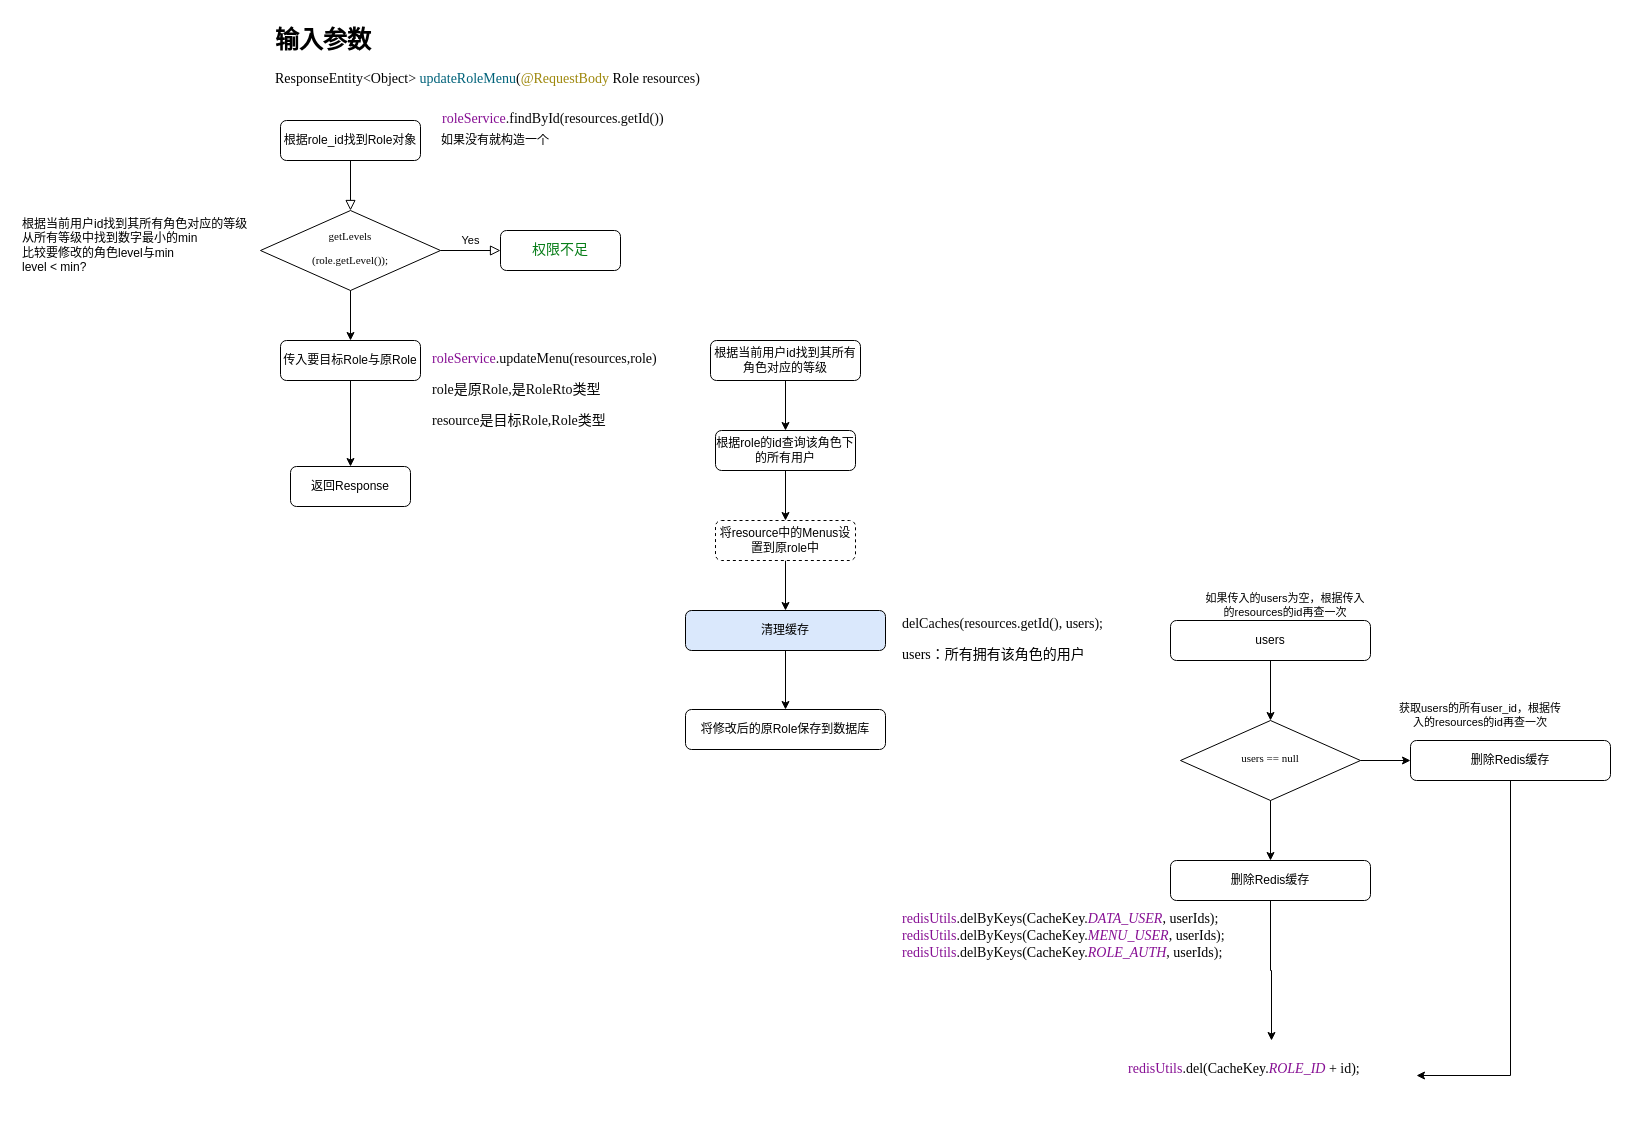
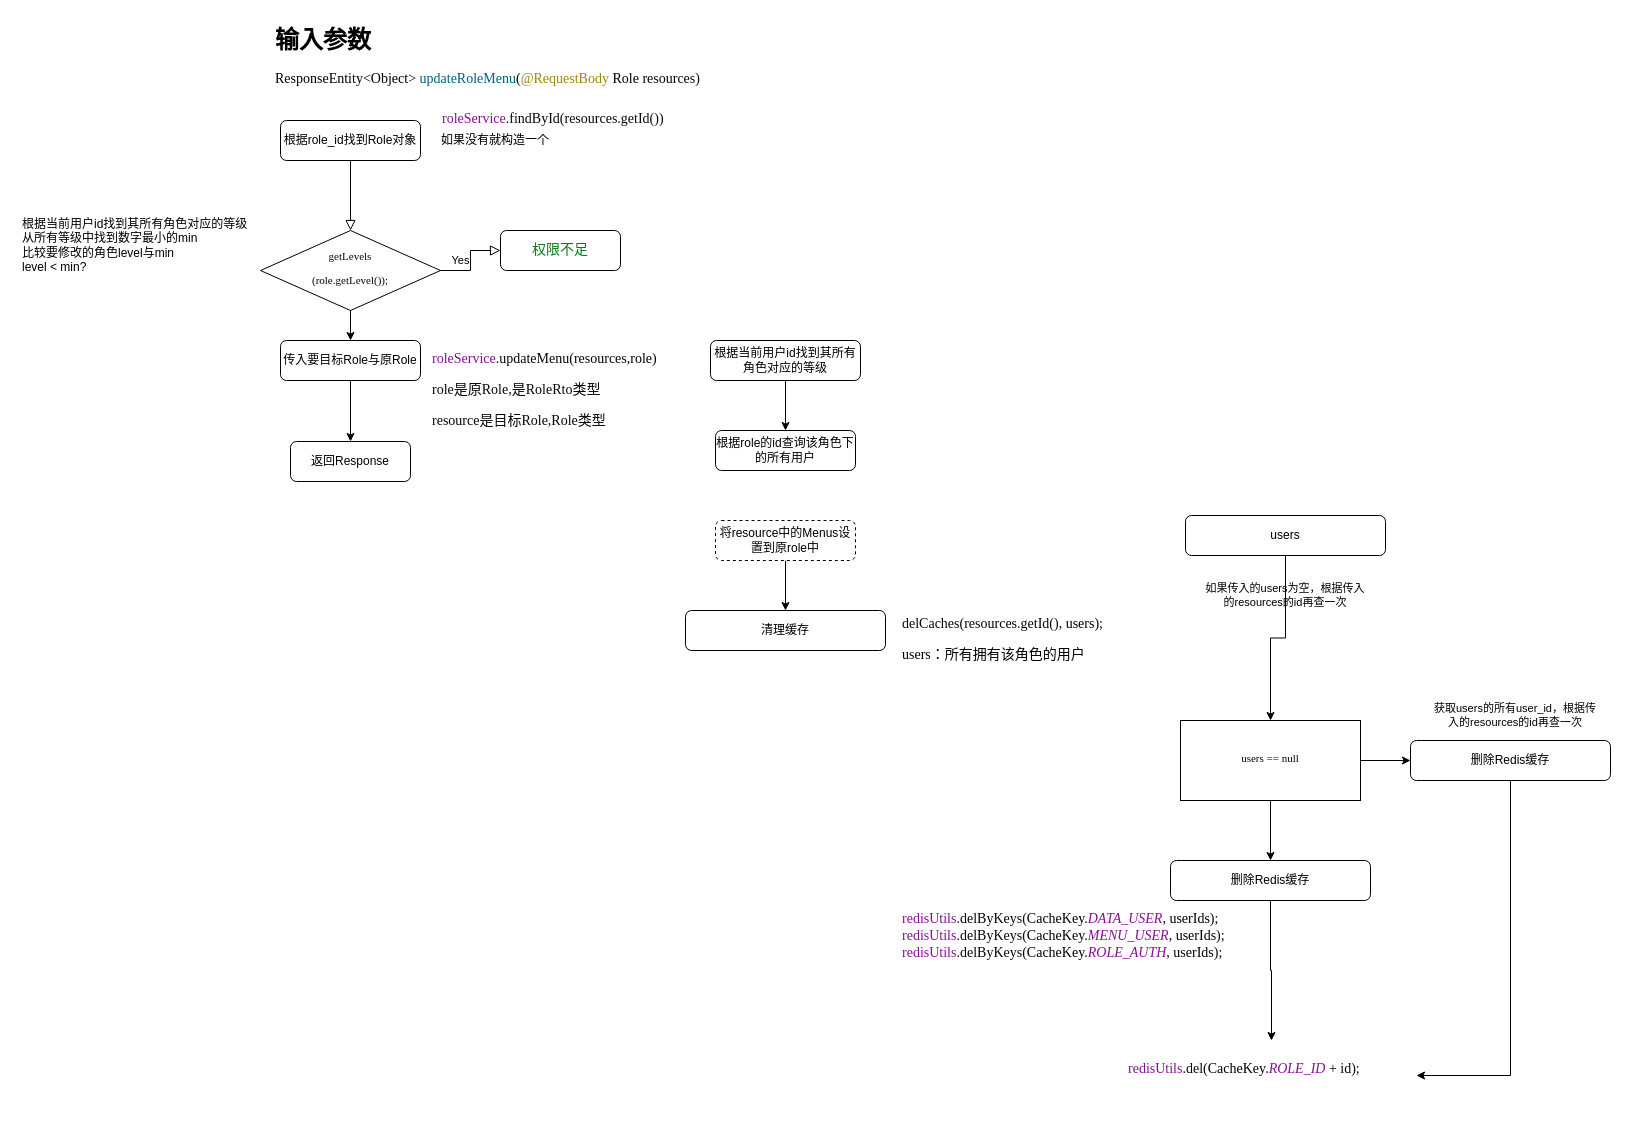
  <mxCell id="0" />
  <mxCell id="1" parent="0" />
  <mxCell id="2" value="" style="rounded=0;html=1;jettySize=auto;orthogonalLoop=1;fontSize=11;endArrow=block;endFill=0;endSize=8;strokeWidth=1;shadow=0;labelBackgroundColor=none;edgeStyle=orthogonalEdgeStyle;" parent="1" source="3" target="6" edge="1"><mxGeometry relative="1" as="geometry" /></mxCell>
  <mxCell id="3" value="根据role_id找到Role对象" style="rounded=1;whiteSpace=wrap;html=1;fontSize=12;glass=0;strokeWidth=1;shadow=0;" parent="1" vertex="1"><mxGeometry x="280" y="120" width="140" height="40" as="geometry" /></mxCell>
  <mxCell id="4" value="Yes" style="edgeStyle=orthogonalEdgeStyle;rounded=0;html=1;jettySize=auto;orthogonalLoop=1;fontSize=11;endArrow=block;endFill=0;endSize=8;strokeWidth=1;shadow=0;labelBackgroundColor=none;" parent="1" source="6" target="7" edge="1"><mxGeometry y="10" relative="1" as="geometry"><mxPoint as="offset" /></mxGeometry></mxCell>
  <mxCell id="5" value="" style="edgeStyle=orthogonalEdgeStyle;rounded=0;orthogonalLoop=1;jettySize=auto;html=1;fontSize=11;" edge="1" parent="1" source="6" target="13"><mxGeometry relative="1" as="geometry" /></mxCell>
- <mxCell id="6" value="&lt;pre style=&quot;color: rgb(8, 8, 8); font-family: &amp;quot;JetBrains Mono&amp;quot;; font-size: 11px;&quot;&gt;&lt;font style=&quot;font-size: 11px;&quot;&gt;getLevels&lt;/font&gt;&lt;/pre&gt;&lt;pre style=&quot;color: rgb(8, 8, 8); font-family: &amp;quot;JetBrains Mono&amp;quot;; font-size: 11px;&quot;&gt;&lt;font style=&quot;font-size: 11px;&quot;&gt;(&lt;span style=&quot;color: rgb(0, 0, 0); font-size: 11px;&quot;&gt;role&lt;/span&gt;.getLevel());&lt;/font&gt;&lt;/pre&gt;" style="rhombus;whiteSpace=wrap;html=1;shadow=0;fontFamily=Helvetica;fontSize=12;align=center;strokeWidth=1;spacing=6;spacingTop=-4;fillColor=none;" parent="1" vertex="1"><mxGeometry x="260" y="210" width="180" height="80" as="geometry" /></mxCell>
+ <mxCell id="6" value="&lt;pre style=&quot;color: rgb(8, 8, 8); font-family: &amp;quot;JetBrains Mono&amp;quot;; font-size: 11px;&quot;&gt;&lt;font style=&quot;font-size: 11px;&quot;&gt;getLevels&lt;/font&gt;&lt;/pre&gt;&lt;pre style=&quot;color: rgb(8, 8, 8); font-family: &amp;quot;JetBrains Mono&amp;quot;; font-size: 11px;&quot;&gt;&lt;font style=&quot;font-size: 11px;&quot;&gt;(&lt;span style=&quot;color: rgb(0, 0, 0); font-size: 11px;&quot;&gt;role&lt;/span&gt;.getLevel());&lt;/font&gt;&lt;/pre&gt;" style="rhombus;whiteSpace=wrap;html=1;shadow=0;fontFamily=Helvetica;fontSize=12;align=center;strokeWidth=1;spacing=6;spacingTop=-4;fillColor=none;" parent="1" vertex="1"><mxGeometry x="260" y="230" width="180" height="80" as="geometry" /></mxCell>
  <mxCell id="7" value="&lt;pre style=&quot;background-color:#ffffff;color:#080808;font-family:'宋体';font-size:10.5pt;&quot;&gt;&lt;span style=&quot;color:#067d17;&quot;&gt;权限不足&lt;/span&gt;&lt;/pre&gt;" style="rounded=1;whiteSpace=wrap;html=1;fontSize=12;glass=0;strokeWidth=1;shadow=0;" parent="1" vertex="1"><mxGeometry x="500" y="230" width="120" height="40" as="geometry" /></mxCell>
- <mxCell id="8" value="返回Response" style="rounded=1;whiteSpace=wrap;html=1;fontSize=12;glass=0;strokeWidth=1;shadow=0;" parent="1" vertex="1"><mxGeometry x="290" y="466" width="120" height="40" as="geometry" /></mxCell>
+ <mxCell id="8" value="返回Response" style="rounded=1;whiteSpace=wrap;html=1;fontSize=12;glass=0;strokeWidth=1;shadow=0;" parent="1" vertex="1"><mxGeometry x="290" y="441" width="120" height="40" as="geometry" /></mxCell>
  <mxCell id="9" value="&lt;h1&gt;输入参数&lt;/h1&gt;&lt;pre style=&quot;background-color:#ffffff;color:#080808;font-family:'JetBrains Mono';font-size:10.5pt;&quot;&gt;&lt;span style=&quot;color:#000000;&quot;&gt;ResponseEntity&lt;/span&gt;&amp;lt;&lt;span style=&quot;color:#000000;&quot;&gt;Object&lt;/span&gt;&amp;gt; &lt;span style=&quot;color:#00627a;&quot;&gt;updateRoleMenu&lt;/span&gt;(&lt;span style=&quot;color:#9e880d;&quot;&gt;@RequestBody &lt;/span&gt;&lt;span style=&quot;color:#000000;&quot;&gt;Role &lt;/span&gt;resources)&lt;/pre&gt;" style="text;html=1;strokeColor=none;fillColor=none;spacing=5;spacingTop=-20;whiteSpace=wrap;overflow=hidden;rounded=0;" vertex="1" parent="1"><mxGeometry x="270" y="20" width="520" height="80" as="geometry" /></mxCell>
  <mxCell id="10" value="如果没有就构造一个" style="text;html=1;strokeColor=none;fillColor=none;align=center;verticalAlign=middle;whiteSpace=wrap;rounded=0;" vertex="1" parent="1"><mxGeometry x="440" y="125" width="110" height="30" as="geometry" /></mxCell>
  <mxCell id="11" value="根据当前用户id找到其所有角色对应的等级&lt;br&gt;从所有等级中找到数字最小的min&lt;br&gt;比较要修改的角色level与min&lt;br&gt;level &amp;lt; min?" style="text;html=1;strokeColor=none;fillColor=none;align=left;verticalAlign=middle;whiteSpace=wrap;rounded=0;" vertex="1" parent="1"><mxGeometry x="20" y="210" width="230" height="70" as="geometry" /></mxCell>
  <mxCell id="12" value="" style="edgeStyle=orthogonalEdgeStyle;rounded=0;orthogonalLoop=1;jettySize=auto;html=1;fontSize=11;" edge="1" parent="1" source="13" target="8"><mxGeometry relative="1" as="geometry" /></mxCell>
  <mxCell id="13" value="传入要目标Role与原Role" style="rounded=1;whiteSpace=wrap;html=1;fontSize=12;glass=0;strokeWidth=1;shadow=0;" vertex="1" parent="1"><mxGeometry x="280" y="340" width="140" height="40" as="geometry" /></mxCell>
  <mxCell id="14" value="&lt;pre style=&quot;font-style: normal; font-variant-ligatures: normal; font-variant-caps: normal; font-weight: 400; letter-spacing: normal; orphans: 2; text-align: left; text-indent: 0px; text-transform: none; widows: 2; word-spacing: 0px; -webkit-text-stroke-width: 0px; text-decoration-thickness: initial; text-decoration-style: initial; text-decoration-color: initial; background-color: rgb(255, 255, 255); color: rgb(8, 8, 8); font-family: &amp;quot;JetBrains Mono&amp;quot;; font-size: 10.5pt;&quot;&gt;&lt;br&gt;&lt;/pre&gt;" style="text;whiteSpace=wrap;html=1;fontSize=11;" vertex="1" parent="1"><mxGeometry x="490" y="90" width="290" height="70" as="geometry" /></mxCell>
  <mxCell id="15" value="&lt;pre style=&quot;background-color:#ffffff;color:#080808;font-family:'JetBrains Mono';font-size:10.5pt;&quot;&gt;&lt;span style=&quot;color:#871094;&quot;&gt;roleService&lt;/span&gt;.findById(resources.getId())&lt;/pre&gt;" style="text;whiteSpace=wrap;html=1;fontSize=11;" vertex="1" parent="1"><mxGeometry x="440" y="90" width="290" height="70" as="geometry" /></mxCell>
  <mxCell id="16" value="&lt;pre style=&quot;background-color:#ffffff;color:#080808;font-family:'JetBrains Mono';font-size:10.5pt;&quot;&gt;&lt;span style=&quot;color:#871094;&quot;&gt;roleService&lt;/span&gt;.updateMenu(resources,&lt;span style=&quot;color:#000000;&quot;&gt;role&lt;/span&gt;)&lt;/pre&gt;&lt;pre style=&quot;background-color:#ffffff;color:#080808;font-family:'JetBrains Mono';font-size:10.5pt;&quot;&gt;role是原Role,是RoleRto类型&lt;/pre&gt;&lt;pre style=&quot;background-color:#ffffff;color:#080808;font-family:'JetBrains Mono';font-size:10.5pt;&quot;&gt;resource是目标Role,Role类型&lt;/pre&gt;" style="text;whiteSpace=wrap;html=1;fontSize=11;" vertex="1" parent="1"><mxGeometry x="430" y="330" width="300" height="110" as="geometry" /></mxCell>
  <mxCell id="17" value="" style="edgeStyle=orthogonalEdgeStyle;rounded=0;orthogonalLoop=1;jettySize=auto;html=1;fontSize=11;" edge="1" parent="1" source="18" target="20"><mxGeometry relative="1" as="geometry" /></mxCell>
  <mxCell id="18" value="根据当前用户id找到其所有角色对应的等级" style="rounded=1;whiteSpace=wrap;html=1;fontSize=12;glass=0;strokeWidth=1;shadow=0;" vertex="1" parent="1"><mxGeometry x="710" y="340" width="150" height="40" as="geometry" /></mxCell>
- <mxCell id="19" value="" style="edgeStyle=orthogonalEdgeStyle;rounded=0;orthogonalLoop=1;jettySize=auto;html=1;fontSize=11;" edge="1" parent="1" source="20" target="22"><mxGeometry relative="1" as="geometry" /></mxCell>
  <mxCell id="20" value="根据role的id查询该角色下的所有用户" style="rounded=1;whiteSpace=wrap;html=1;fontSize=12;glass=0;strokeWidth=1;shadow=0;" vertex="1" parent="1"><mxGeometry x="715" y="430" width="140" height="40" as="geometry" /></mxCell>
  <mxCell id="21" value="" style="edgeStyle=orthogonalEdgeStyle;rounded=0;orthogonalLoop=1;jettySize=auto;html=1;fontSize=11;" edge="1" parent="1" source="22" target="24"><mxGeometry relative="1" as="geometry" /></mxCell>
  <mxCell id="22" value="将resource中的Menus设置到原role中" style="rounded=1;whiteSpace=wrap;html=1;fontSize=12;glass=0;strokeWidth=1;shadow=0;dashed=1;" vertex="1" parent="1"><mxGeometry x="715" y="520" width="140" height="40" as="geometry" /></mxCell>
- <mxCell id="23" value="" style="edgeStyle=orthogonalEdgeStyle;rounded=0;orthogonalLoop=1;jettySize=auto;html=1;fontSize=11;" edge="1" parent="1" source="24" target="39"><mxGeometry relative="1" as="geometry" /></mxCell>
- <mxCell id="24" value="清理缓存" style="rounded=1;whiteSpace=wrap;html=1;fontSize=12;glass=0;strokeWidth=1;shadow=0;fillColor=#dae8fc;" vertex="1" parent="1"><mxGeometry x="685" y="610" width="200" height="40" as="geometry" /></mxCell>
+ <mxCell id="24" value="清理缓存" style="rounded=1;whiteSpace=wrap;html=1;fontSize=12;glass=0;strokeWidth=1;shadow=0;" vertex="1" parent="1"><mxGeometry x="685" y="610" width="200" height="40" as="geometry" /></mxCell>
  <mxCell id="25" value="&lt;pre style=&quot;background-color:#ffffff;color:#080808;font-family:'JetBrains Mono';font-size:10.5pt;&quot;&gt;delCaches(resources.getId(), &lt;span style=&quot;color:#000000;&quot;&gt;users&lt;/span&gt;);&lt;/pre&gt;&lt;pre style=&quot;background-color:#ffffff;color:#080808;font-family:'JetBrains Mono';font-size:10.5pt;&quot;&gt;&lt;pre style=&quot;font-family: &amp;quot;JetBrains Mono&amp;quot;; font-size: 10.5pt;&quot;&gt;&lt;span style=&quot;color: rgb(0, 0, 0);&quot;&gt;users：所有拥有该角色的用户&lt;/span&gt;&lt;/pre&gt;&lt;/pre&gt;" style="text;whiteSpace=wrap;html=1;fontSize=11;" vertex="1" parent="1"><mxGeometry x="900" y="595" width="270" height="70" as="geometry" /></mxCell>
  <mxCell id="26" value="" style="edgeStyle=orthogonalEdgeStyle;rounded=0;orthogonalLoop=1;jettySize=auto;html=1;fontSize=11;" edge="1" parent="1" source="27" target="31"><mxGeometry relative="1" as="geometry" /></mxCell>
- <mxCell id="27" value="users" style="rounded=1;whiteSpace=wrap;html=1;fontSize=12;glass=0;strokeWidth=1;shadow=0;" vertex="1" parent="1"><mxGeometry x="1170" y="620" width="200" height="40" as="geometry" /></mxCell>
- <mxCell id="28" value="如果传入的users为空，根据传入的resources的id再查一次" style="text;html=1;strokeColor=none;fillColor=none;align=center;verticalAlign=middle;whiteSpace=wrap;rounded=0;labelBackgroundColor=none;fontSize=11;" vertex="1" parent="1"><mxGeometry x="1200" y="590" width="170" height="30" as="geometry" /></mxCell>
+ <mxCell id="27" value="users" style="rounded=1;whiteSpace=wrap;html=1;fontSize=12;glass=0;strokeWidth=1;shadow=0;" vertex="1" parent="1"><mxGeometry x="1185" y="515" width="200" height="40" as="geometry" /></mxCell>
+ <mxCell id="28" value="如果传入的users为空，根据传入的resources的id再查一次" style="text;html=1;strokeColor=none;fillColor=none;align=center;verticalAlign=middle;whiteSpace=wrap;rounded=0;labelBackgroundColor=none;fontSize=11;" vertex="1" parent="1"><mxGeometry x="1200" y="580" width="170" height="30" as="geometry" /></mxCell>
  <mxCell id="29" value="" style="edgeStyle=orthogonalEdgeStyle;rounded=0;orthogonalLoop=1;jettySize=auto;html=1;fontSize=11;labelPosition=center;verticalLabelPosition=top;align=center;verticalAlign=bottom;" edge="1" parent="1" source="31" target="33"><mxGeometry relative="1" as="geometry" /></mxCell>
  <mxCell id="30" value="" style="edgeStyle=orthogonalEdgeStyle;rounded=0;orthogonalLoop=1;jettySize=auto;html=1;fontSize=11;" edge="1" parent="1" source="31" target="35"><mxGeometry relative="1" as="geometry" /></mxCell>
- <mxCell id="31" value="&lt;pre style=&quot;color: rgb(8, 8, 8); font-family: &amp;quot;JetBrains Mono&amp;quot;; font-size: 11px;&quot;&gt;users == null&lt;/pre&gt;" style="rhombus;whiteSpace=wrap;html=1;shadow=0;fontFamily=Helvetica;fontSize=12;align=center;strokeWidth=1;spacing=6;spacingTop=-4;fillColor=none;" vertex="1" parent="1"><mxGeometry x="1180" y="720" width="180" height="80" as="geometry" /></mxCell>
+ <mxCell id="31" value="&lt;pre style=&quot;color: rgb(8, 8, 8); font-family: &amp;quot;JetBrains Mono&amp;quot;; font-size: 11px;&quot;&gt;users == null&lt;/pre&gt;" style="whiteSpace=wrap;html=1;shadow=0;fontFamily=Helvetica;fontSize=12;align=center;strokeWidth=1;spacing=6;spacingTop=-4;fillColor=none;rounded=0;" vertex="1" parent="1"><mxGeometry x="1180" y="720" width="180" height="80" as="geometry" /></mxCell>
  <mxCell id="32" style="edgeStyle=orthogonalEdgeStyle;rounded=0;orthogonalLoop=1;jettySize=auto;html=1;exitX=0.5;exitY=1;exitDx=0;exitDy=0;entryX=1;entryY=0.5;entryDx=0;entryDy=0;fontSize=11;" edge="1" parent="1" source="33" target="38"><mxGeometry relative="1" as="geometry" /></mxCell>
  <mxCell id="33" value="删除Redis缓存" style="rounded=1;whiteSpace=wrap;html=1;fontSize=12;glass=0;strokeWidth=1;shadow=0;" vertex="1" parent="1"><mxGeometry x="1410" y="740" width="200" height="40" as="geometry" /></mxCell>
  <mxCell id="34" style="edgeStyle=orthogonalEdgeStyle;rounded=0;orthogonalLoop=1;jettySize=auto;html=1;exitX=0.5;exitY=1;exitDx=0;exitDy=0;fontSize=11;" edge="1" parent="1" source="35" target="38"><mxGeometry relative="1" as="geometry" /></mxCell>
  <mxCell id="35" value="删除Redis缓存" style="rounded=1;whiteSpace=wrap;html=1;fontSize=12;glass=0;strokeWidth=1;shadow=0;" vertex="1" parent="1"><mxGeometry x="1170" y="860" width="200" height="40" as="geometry" /></mxCell>
- <mxCell id="36" value="获取users的所有user_id，根据传入的resources的id再查一次" style="text;html=1;strokeColor=none;fillColor=none;align=center;verticalAlign=middle;whiteSpace=wrap;rounded=0;labelBackgroundColor=none;fontSize=11;" vertex="1" parent="1"><mxGeometry x="1395" y="700" width="170" height="30" as="geometry" /></mxCell>
+ <mxCell id="36" value="获取users的所有user_id，根据传入的resources的id再查一次" style="text;html=1;strokeColor=none;fillColor=none;align=center;verticalAlign=middle;whiteSpace=wrap;rounded=0;labelBackgroundColor=none;fontSize=11;" vertex="1" parent="1"><mxGeometry x="1430" y="700" width="170" height="30" as="geometry" /></mxCell>
  <mxCell id="37" value="&lt;pre style=&quot;background-color:#ffffff;color:#080808;font-family:'JetBrains Mono';font-size:10.5pt;&quot;&gt;&lt;span style=&quot;color:#871094;&quot;&gt;redisUtils&lt;/span&gt;.delByKeys(&lt;span style=&quot;color:#000000;&quot;&gt;CacheKey&lt;/span&gt;.&lt;span style=&quot;color:#871094;font-style:italic;&quot;&gt;DATA_USER&lt;/span&gt;, &lt;span style=&quot;color:#000000;&quot;&gt;userIds&lt;/span&gt;);&lt;br&gt;&lt;span style=&quot;color:#871094;&quot;&gt;redisUtils&lt;/span&gt;.delByKeys(&lt;span style=&quot;color:#000000;&quot;&gt;CacheKey&lt;/span&gt;.&lt;span style=&quot;color:#871094;font-style:italic;&quot;&gt;MENU_USER&lt;/span&gt;, &lt;span style=&quot;color:#000000;&quot;&gt;userIds&lt;/span&gt;);&lt;br&gt;&lt;span style=&quot;color:#871094;&quot;&gt;redisUtils&lt;/span&gt;.delByKeys(&lt;span style=&quot;color:#000000;&quot;&gt;CacheKey&lt;/span&gt;.&lt;span style=&quot;color:#871094;font-style:italic;&quot;&gt;ROLE_AUTH&lt;/span&gt;, &lt;span style=&quot;color:#000000;&quot;&gt;userIds&lt;/span&gt;);&lt;/pre&gt;" style="text;whiteSpace=wrap;html=1;fontSize=11;" vertex="1" parent="1"><mxGeometry x="900" y="890" width="390" height="100" as="geometry" /></mxCell>
  <mxCell id="38" value="&lt;pre style=&quot;background-color:#ffffff;color:#080808;font-family:'JetBrains Mono';font-size:10.5pt;&quot;&gt;&lt;span style=&quot;color:#871094;&quot;&gt;redisUtils&lt;/span&gt;.del(&lt;span style=&quot;color:#000000;&quot;&gt;CacheKey&lt;/span&gt;.&lt;span style=&quot;color:#871094;font-style:italic;&quot;&gt;ROLE_ID &lt;/span&gt;+ id);&lt;/pre&gt;" style="text;whiteSpace=wrap;html=1;fontSize=11;" vertex="1" parent="1"><mxGeometry x="1126" y="1040" width="290" height="70" as="geometry" /></mxCell>
- <mxCell id="39" value="将修改后的原Role保存到数据库" style="rounded=1;whiteSpace=wrap;html=1;fontSize=12;glass=0;strokeWidth=1;shadow=0;" vertex="1" parent="1"><mxGeometry x="685" y="709" width="200" height="40" as="geometry" /></mxCell>
